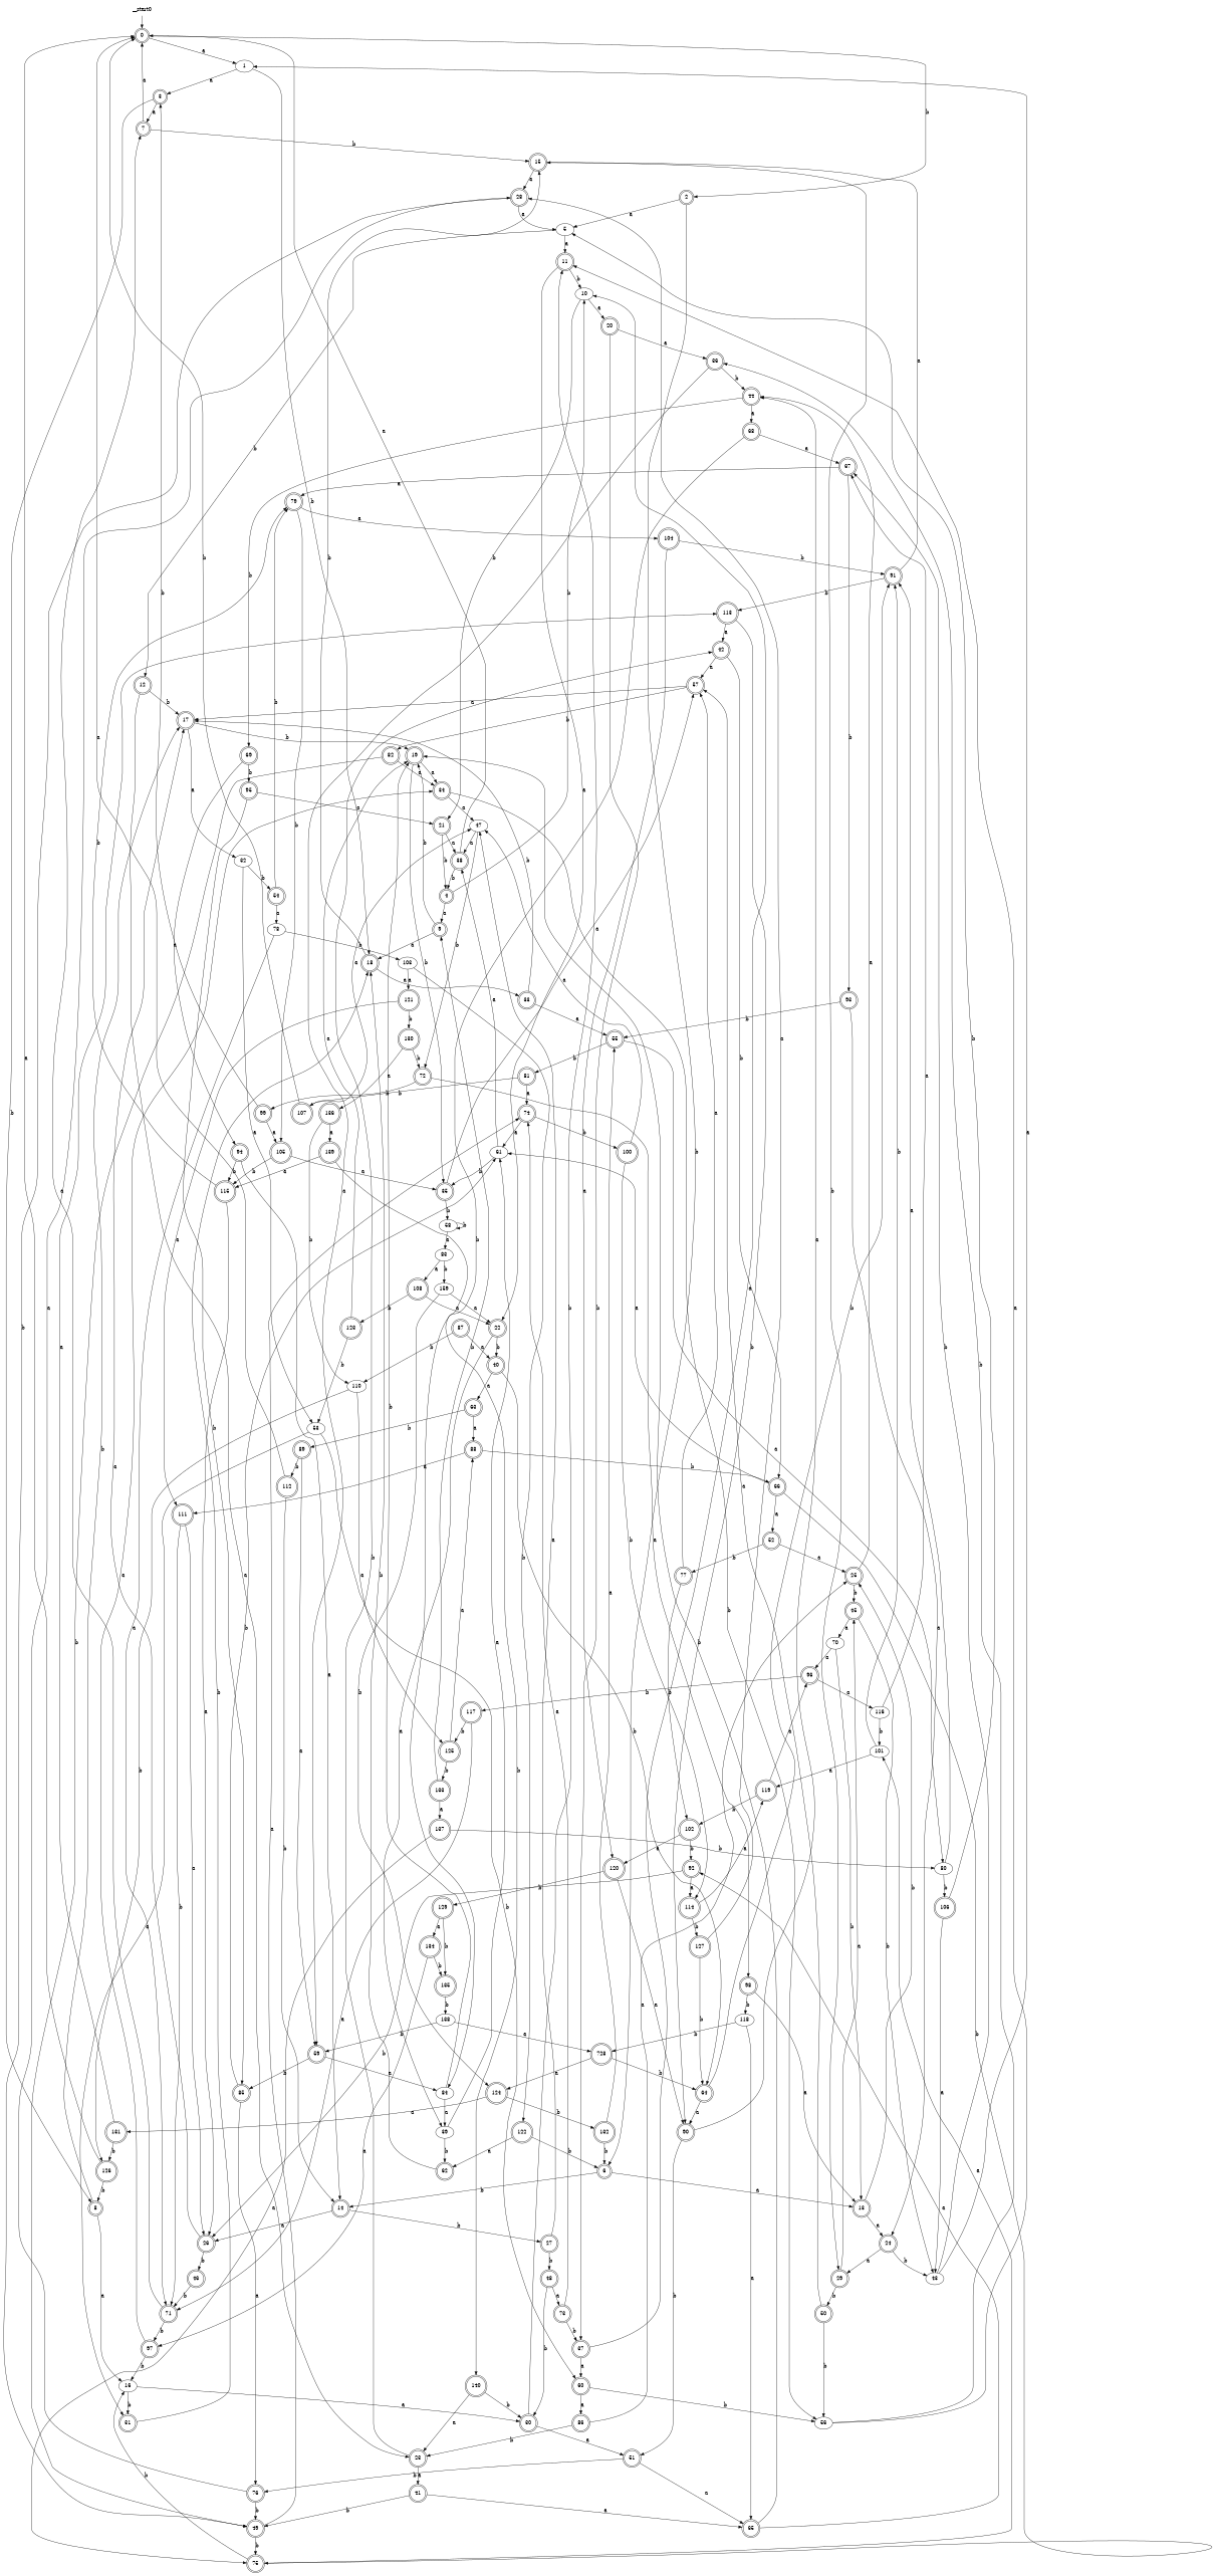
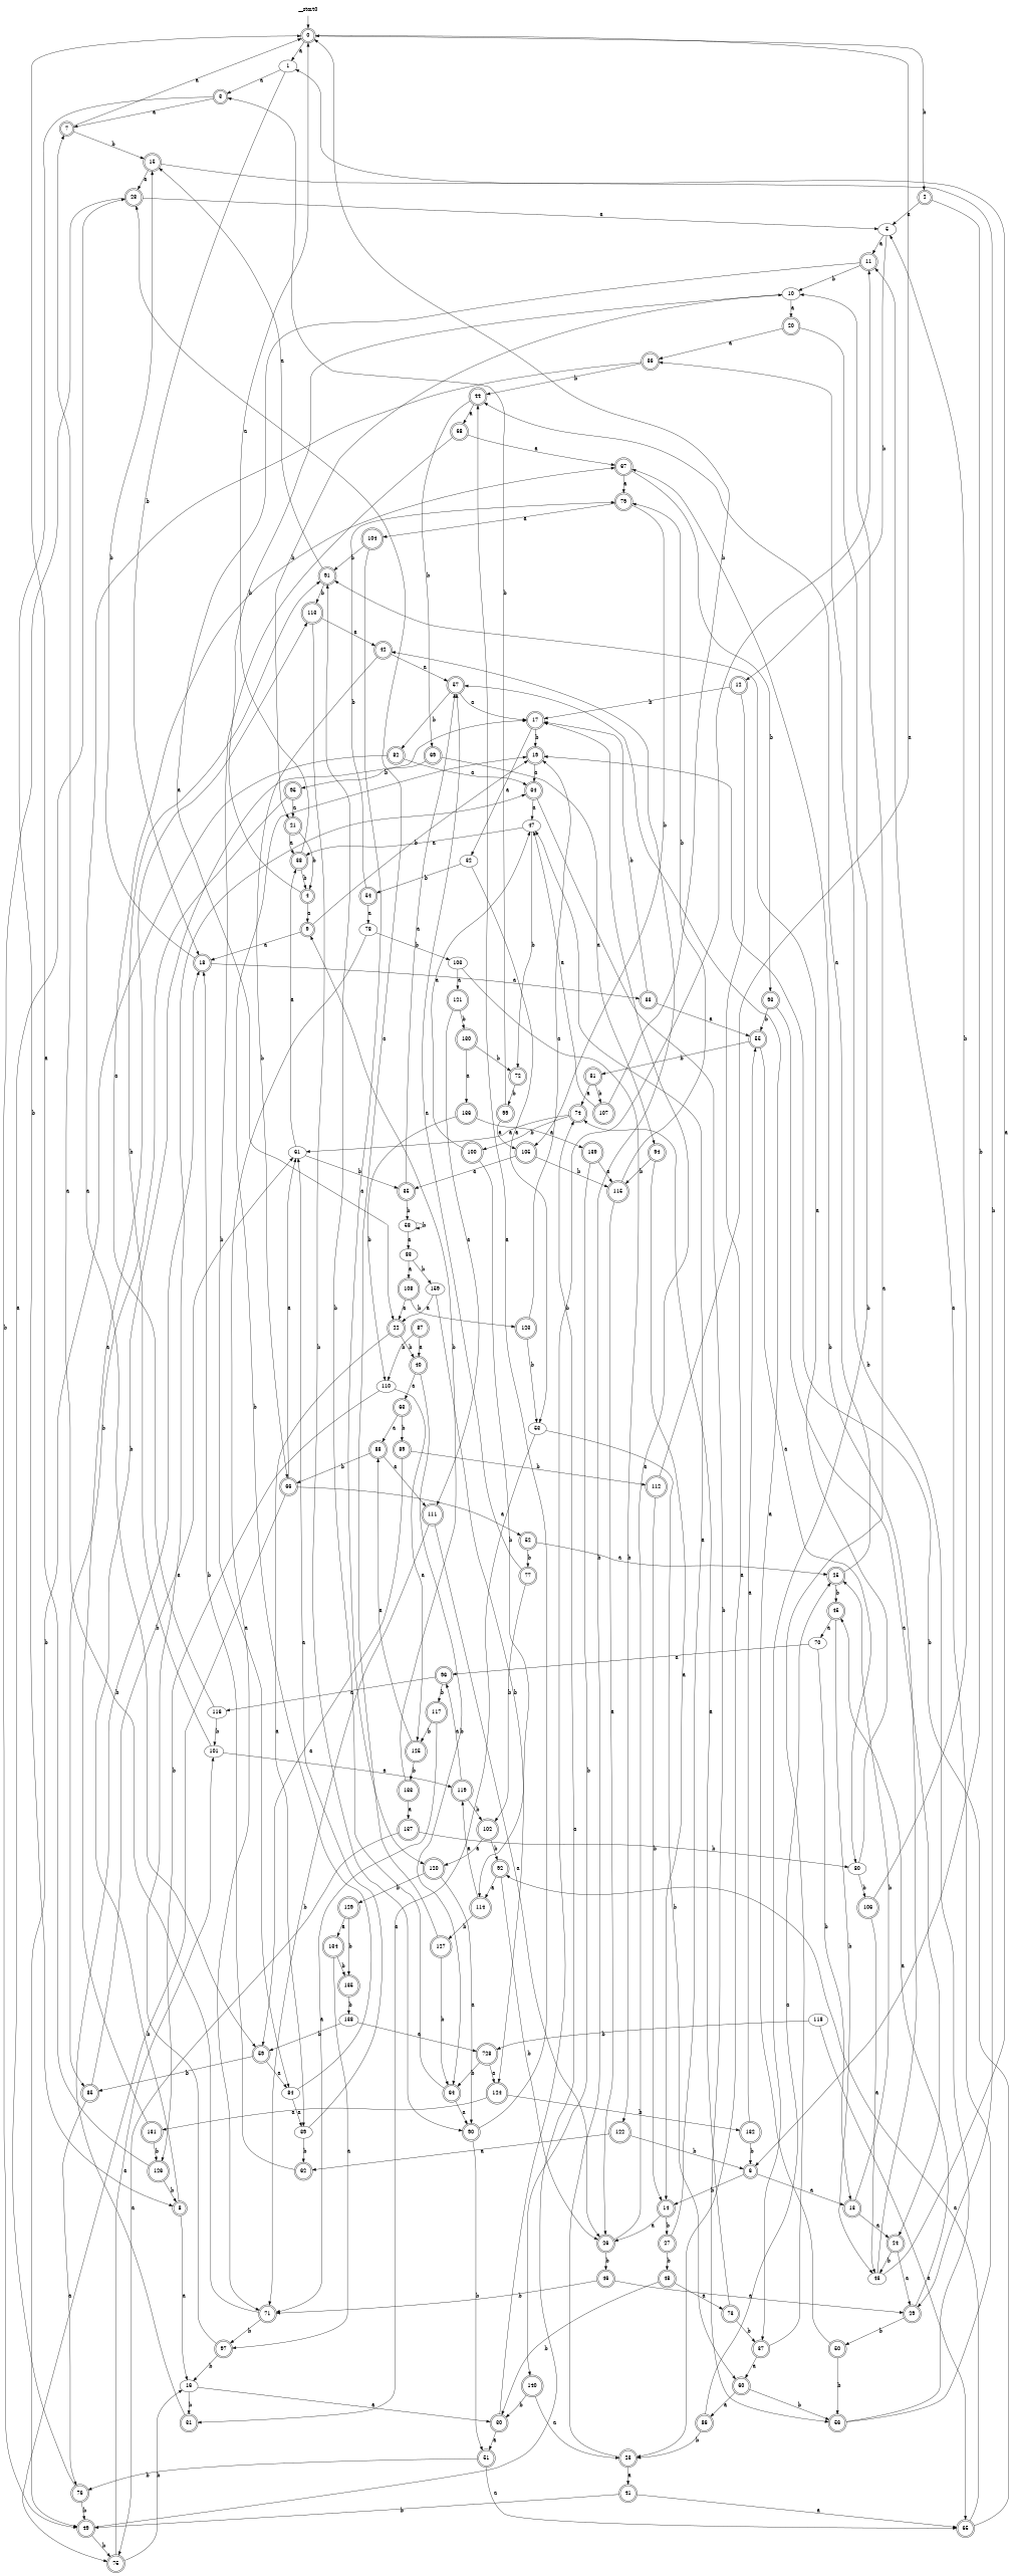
  digraph {
    node [shape=doublecircle]
    __start0 [shape=none]
    0
    1 [shape=""]
    2
    3
    18
    5 [shape=""]
    6
    7
    8
    4
    9
    10 [shape=""]
    11
    12
    13
    14
    15
    16 [shape=""]
    17
    19
    20
    21
    22
    23
    24
    25
    26
    27
    28
    29
    30
    31
    32 [shape=""]
    33
    34
    35
    36
    37
    38
    39 [shape=""]
    40
    41
    42
    43 [shape=""]
    44
    45
    46
    47 [shape=""]
    48
    49
    50
    51
    53 [shape=""]
    54
    55
-   56 [shape=ellipse]
+   56
    57
    58 [shape=""]
    59
    60
    61 [shape=""]
    62
    63
    64
    65
    66
    67
    68
    69
    70 [shape=""]
    71
    72
    73
    74
    75
    76
    52
    77
    78 [shape=""]
    79
    80 [shape=""]
    81
    82
    83 [shape=""]
    84 [shape=""]
    85
    86
    88
    89
    90
    91
    92
    93
    94
    95
    96
    97
-   98
    99
    100
    101 [shape=""]
    102
    103 [shape=ellipse]
    104
    105
    106
    107
    108
    n110 [label=159 shape=""]
    87
    110 [shape=""]
    111
    112
    113
    114
    115
    116 [shape=""]
    117
    118 [shape=""]
    119
    120
    121
    122
    123
    124
    125
    126
    127
    n130 [label=728]
    129
    130
    131
    132
    133
    134
    135
    136
    137
    138 [shape=""]
    139
    140
    __start0 -> 0
    0 -> 1 [label=a]
    0 -> 2 [label=b]
    1 -> 3 [label=a]
    1 -> 18 [label=b]
    2 -> 5 [label=a]
    2 -> 6 [label=b]
    3 -> 7 [label=a]
    3 -> 8 [label=b]
    18 -> 15 [label=b]
    18 -> 33 [label=a]
    5 -> 11 [label=a]
    5 -> 12 [label=b]
    6 -> 13 [label=a]
    6 -> 14 [label=b]
    7 -> 0 [label=a]
    7 -> 15 [label=b]
    8 -> 16 [label=a]
    8 -> 17 [label=b]
    4 -> 9 [label=a]
    4 -> 10 [label=b]
    9 -> 18 [label=a]
    9 -> 19 [label=b]
    10 -> 20 [label=a]
    10 -> 21 [label=b]
    11 -> 10 [label=b]
    11 -> 22 [label=a]
    12 -> 17 [label=b]
    12 -> 23 [label=a]
    13 -> 24 [label=a]
    13 -> 25 [label=b]
    14 -> 26 [label=a]
    14 -> 27 [label=b]
    15 -> 28 [label=a]
    15 -> 29 [label=b]
    16 -> 30 [label=a]
    16 -> 31 [label=b]
    17 -> 19 [label=b]
    17 -> 32 [label=a]
    19 -> 34 [label=a]
-   19 -> 35 [label=b]
    20 -> 36 [label=a]
    20 -> 37 [label=b]
    21 -> 4 [label=b]
    21 -> 38 [label=a]
    22 -> 39 [label=a]
    22 -> 40 [label=b]
    23 -> 41 [label=a]
    23 -> 42 [label=b]
    24 -> 29 [label=a]
    24 -> 43 [label=b]
    25 -> 44 [label=a]
    25 -> 45 [label=b]
    26 -> 17 [label=a]
    26 -> 46 [label=b]
    27 -> 47 [label=a]
    27 -> 48 [label=b]
    28 -> 5 [label=a]
    28 -> 49 [label=b]
    29 -> 45 [label=a]
    29 -> 50 [label=b]
    30 -> 11 [label=b]
    30 -> 51 [label=a]
    31 -> 18 [label=b]
    32 -> 53 [label=a]
    32 -> 54 [label=b]
    33 -> 17 [label=b]
    33 -> 55 [label=a]
    34 -> 47 [label=a]
    34 -> 56 [label=b]
    35 -> 57 [label=a]
    35 -> 58 [label=b]
    36 -> 44 [label=b]
    36 -> 59 [label=a]
    37 -> 10 [label=a]
    37 -> 60 [label=a]
    38 -> 0 [label=a]
    38 -> 4 [label=b]
    39 -> 61 [label=a]
    39 -> 62 [label=b]
    40 -> 63 [label=a]
    40 -> 64 [label=b]
    41 -> 49 [label=b]
    41 -> 65 [label=a]
    42 -> 57 [label=a]
    42 -> 66 [label=b]
    43 -> 1 [label=a]
    43 -> 67 [label=b]
    44 -> 68 [label=a]
    44 -> 69 [label=b]
    45 -> 43 [label=b]
    45 -> 70 [label=a]
+   46 -> 29 [label=a]
    46 -> 71 [label=b]
    47 -> 38 [label=a]
    47 -> 72 [label=b]
    48 -> 30 [label=b]
    48 -> 73 [label=a]
    49 -> 74 [label=a]
    49 -> 75 [label=b]
    50 -> 56 [label=b]
    50 -> 57 [label=a]
    51 -> 65 [label=a]
    51 -> 76 [label=b]
    53 -> 31 [label=a]
    53 -> 60 [label=b]
    54 -> 78 [label=a]
    54 -> 79 [label=b]
    55 -> 80 [label=a]
    55 -> 81 [label=b]
    56 -> 11 [label=a]
    56 -> 36 [label=b]
    57 -> 17 [label=a]
    57 -> 82 [label=b]
    58 -> 58 [label=b]
    58 -> 83 [label=a]
    59 -> 84 [label=a]
    59 -> 85 [label=b]
    60 -> 56 [label=b]
    60 -> 86 [label=a]
    61 -> 35 [label=b]
    61 -> 38 [label=a]
    62 -> 18 [label=b]
    63 -> 88 [label=a]
    63 -> 89 [label=b]
    64 -> 90 [label=a]
    64 -> 91 [label=b]
    65 -> 19 [label=b]
    65 -> 92 [label=a]
    66 -> 61 [label=a]
    66 -> 75 [label=b]
    66 -> 52 [label=a]
    67 -> 79 [label=a]
    67 -> 93 [label=b]
    68 -> 67 [label=a]
    68 -> 84 [label=b]
    69 -> 94 [label=a]
    69 -> 95 [label=b]
    70 -> 13 [label=b]
    70 -> 96 [label=a]
    71 -> 7 [label=a]
    71 -> 97 [label=b]
-   72 -> 98 [label=a]
    72 -> 99 [label=b]
    73 -> 37 [label=b]
    73 -> 74 [label=a]
    74 -> 61 [label=a]
    74 -> 100 [label=b]
    75 -> 16 [label=b]
    75 -> 101 [label=a]
    76 -> 28 [label=a]
    76 -> 49 [label=b]
    52 -> 25 [label=a]
    52 -> 77 [label=b]
    77 -> 57 [label=a]
    77 -> 102 [label=b]
    78 -> 71 [label=a]
    78 -> 103 [label=b]
    79 -> 104 [label=a]
    79 -> 105 [label=b]
    80 -> 91 [label=a]
    80 -> 106 [label=b]
    81 -> 74 [label=a]
    81 -> 107 [label=b]
    82 -> 34 [label=a]
    82 -> 49 [label=b]
    83 -> 108 [label=a]
    83 -> n110 [label=b]
    84 -> 19 [label=b]
    84 -> 39 [label=a]
    85 -> 61 [label=b]
    85 -> 76 [label=a]
    86 -> 23 [label=b]
    86 -> 25 [label=a]
    88 -> 66 [label=b]
    88 -> 111 [label=a]
    89 -> 59 [label=a]
    89 -> 112 [label=b]
    90 -> 44 [label=a]
    90 -> 51 [label=b]
    91 -> 15 [label=a]
    91 -> 113 [label=b]
    92 -> 26 [label=b]
    92 -> 114 [label=a]
    93 -> 24 [label=a]
    93 -> 55 [label=b]
    94 -> 14 [label=a]
    94 -> 115 [label=b]
    95 -> 21 [label=a]
    95 -> 85 [label=b]
    96 -> 116 [label=a]
    96 -> 117 [label=b]
    97 -> 16 [label=b]
    97 -> 34 [label=a]
-   98 -> 13 [label=a]
-   98 -> 118 [label=b]
    99 -> 3 [label=b]
    99 -> 105 [label=a]
    100 -> 47 [label=a]
    100 -> 114 [label=b]
    101 -> 91 [label=b]
    101 -> 119 [label=a]
    102 -> 92 [label=b]
    102 -> 120 [label=a]
    103 -> 121 [label=a]
    103 -> 122 [label=b]
    104 -> 91 [label=b]
    104 -> 120 [label=a]
    105 -> 35 [label=a]
    105 -> 115 [label=b]
    106 -> 5 [label=b]
    106 -> 43 [label=a]
    107 -> 0 [label=b]
    107 -> 47 [label=a]
    108 -> 22 [label=a]
    108 -> 123 [label=b]
    n110 -> 22 [label=a]
    n110 -> 124 [label=b]
    87 -> 40 [label=a]
    87 -> 110 [label=b]
    110 -> 125 [label=a]
    110 -> 126 [label=b]
    111 -> 26 [label=a]
    111 -> 71 [label=b]
    112 -> 0 [label=a]
    112 -> 14 [label=b]
    113 -> 42 [label=a]
    113 -> 90 [label=b]
    114 -> 119 [label=a]
    114 -> 127 [label=b]
    115 -> 26 [label=a]
    115 -> 79 [label=b]
    116 -> 67 [label=a]
    116 -> 101 [label=b]
    117 -> 71 [label=a]
    117 -> 125 [label=b]
    118 -> 65 [label=a]
    118 -> n130 [label=b]
    119 -> 96 [label=a]
    119 -> 102 [label=b]
    120 -> 90 [label=a]
    120 -> 129 [label=b]
    121 -> 111 [label=a]
    121 -> 130 [label=b]
    122 -> 6 [label=b]
    122 -> 62 [label=a]
    123 -> 19 [label=a]
    123 -> 53 [label=b]
    124 -> 131 [label=a]
    124 -> 132 [label=b]
    125 -> 88 [label=a]
    125 -> 133 [label=b]
    126 -> 0 [label=a]
    126 -> 8 [label=b]
    127 -> 28 [label=a]
    127 -> 64 [label=b]
    n130 -> 64 [label=b]
    n130 -> 124 [label=a]
    129 -> 134 [label=a]
    129 -> 135 [label=b]
    130 -> 72 [label=b]
    130 -> 136 [label=a]
    131 -> 113 [label=a]
    131 -> 126 [label=b]
    132 -> 6 [label=b]
    132 -> 55 [label=a]
    133 -> 9 [label=b]
    133 -> 137 [label=a]
    134 -> 97 [label=a]
    134 -> 135 [label=b]
    135 -> 138 [label=b]
    136 -> 110 [label=b]
    136 -> 139 [label=a]
    137 -> 75 [label=a]
    137 -> 80 [label=b]
    138 -> 59 [label=b]
    138 -> n130 [label=a]
    139 -> 115 [label=a]
    139 -> 140 [label=b]
    140 -> 23 [label=a]
    140 -> 30 [label=b]
  }
